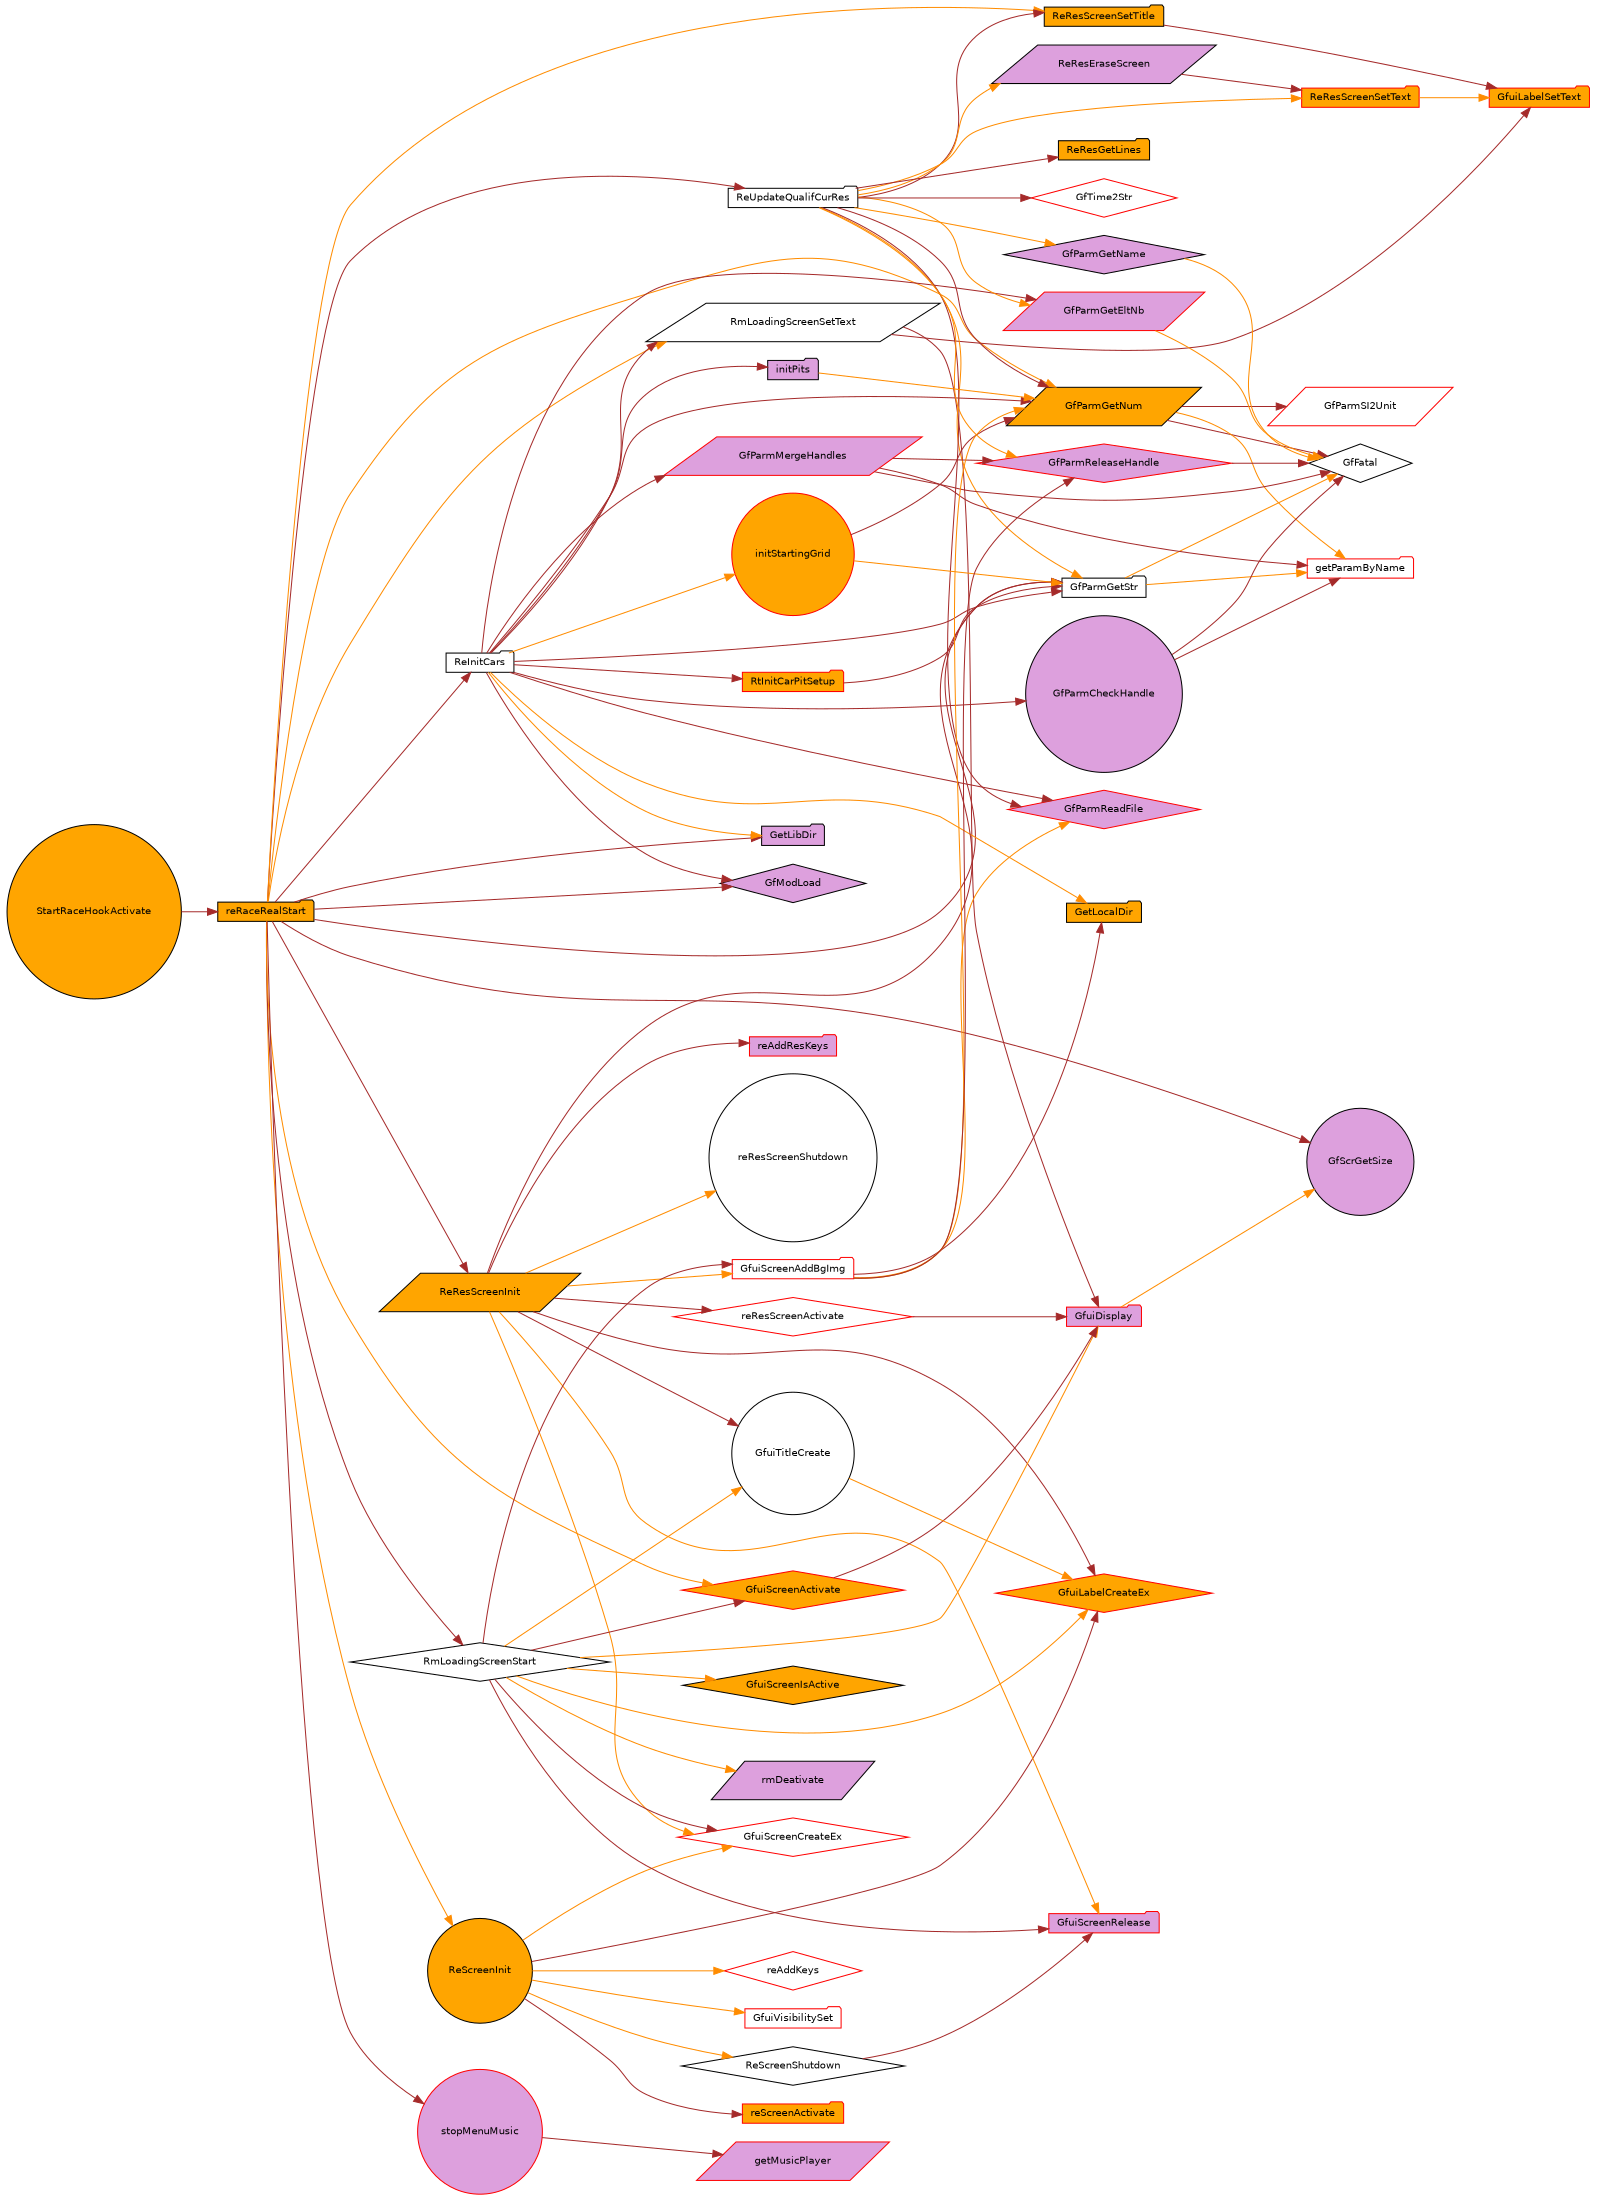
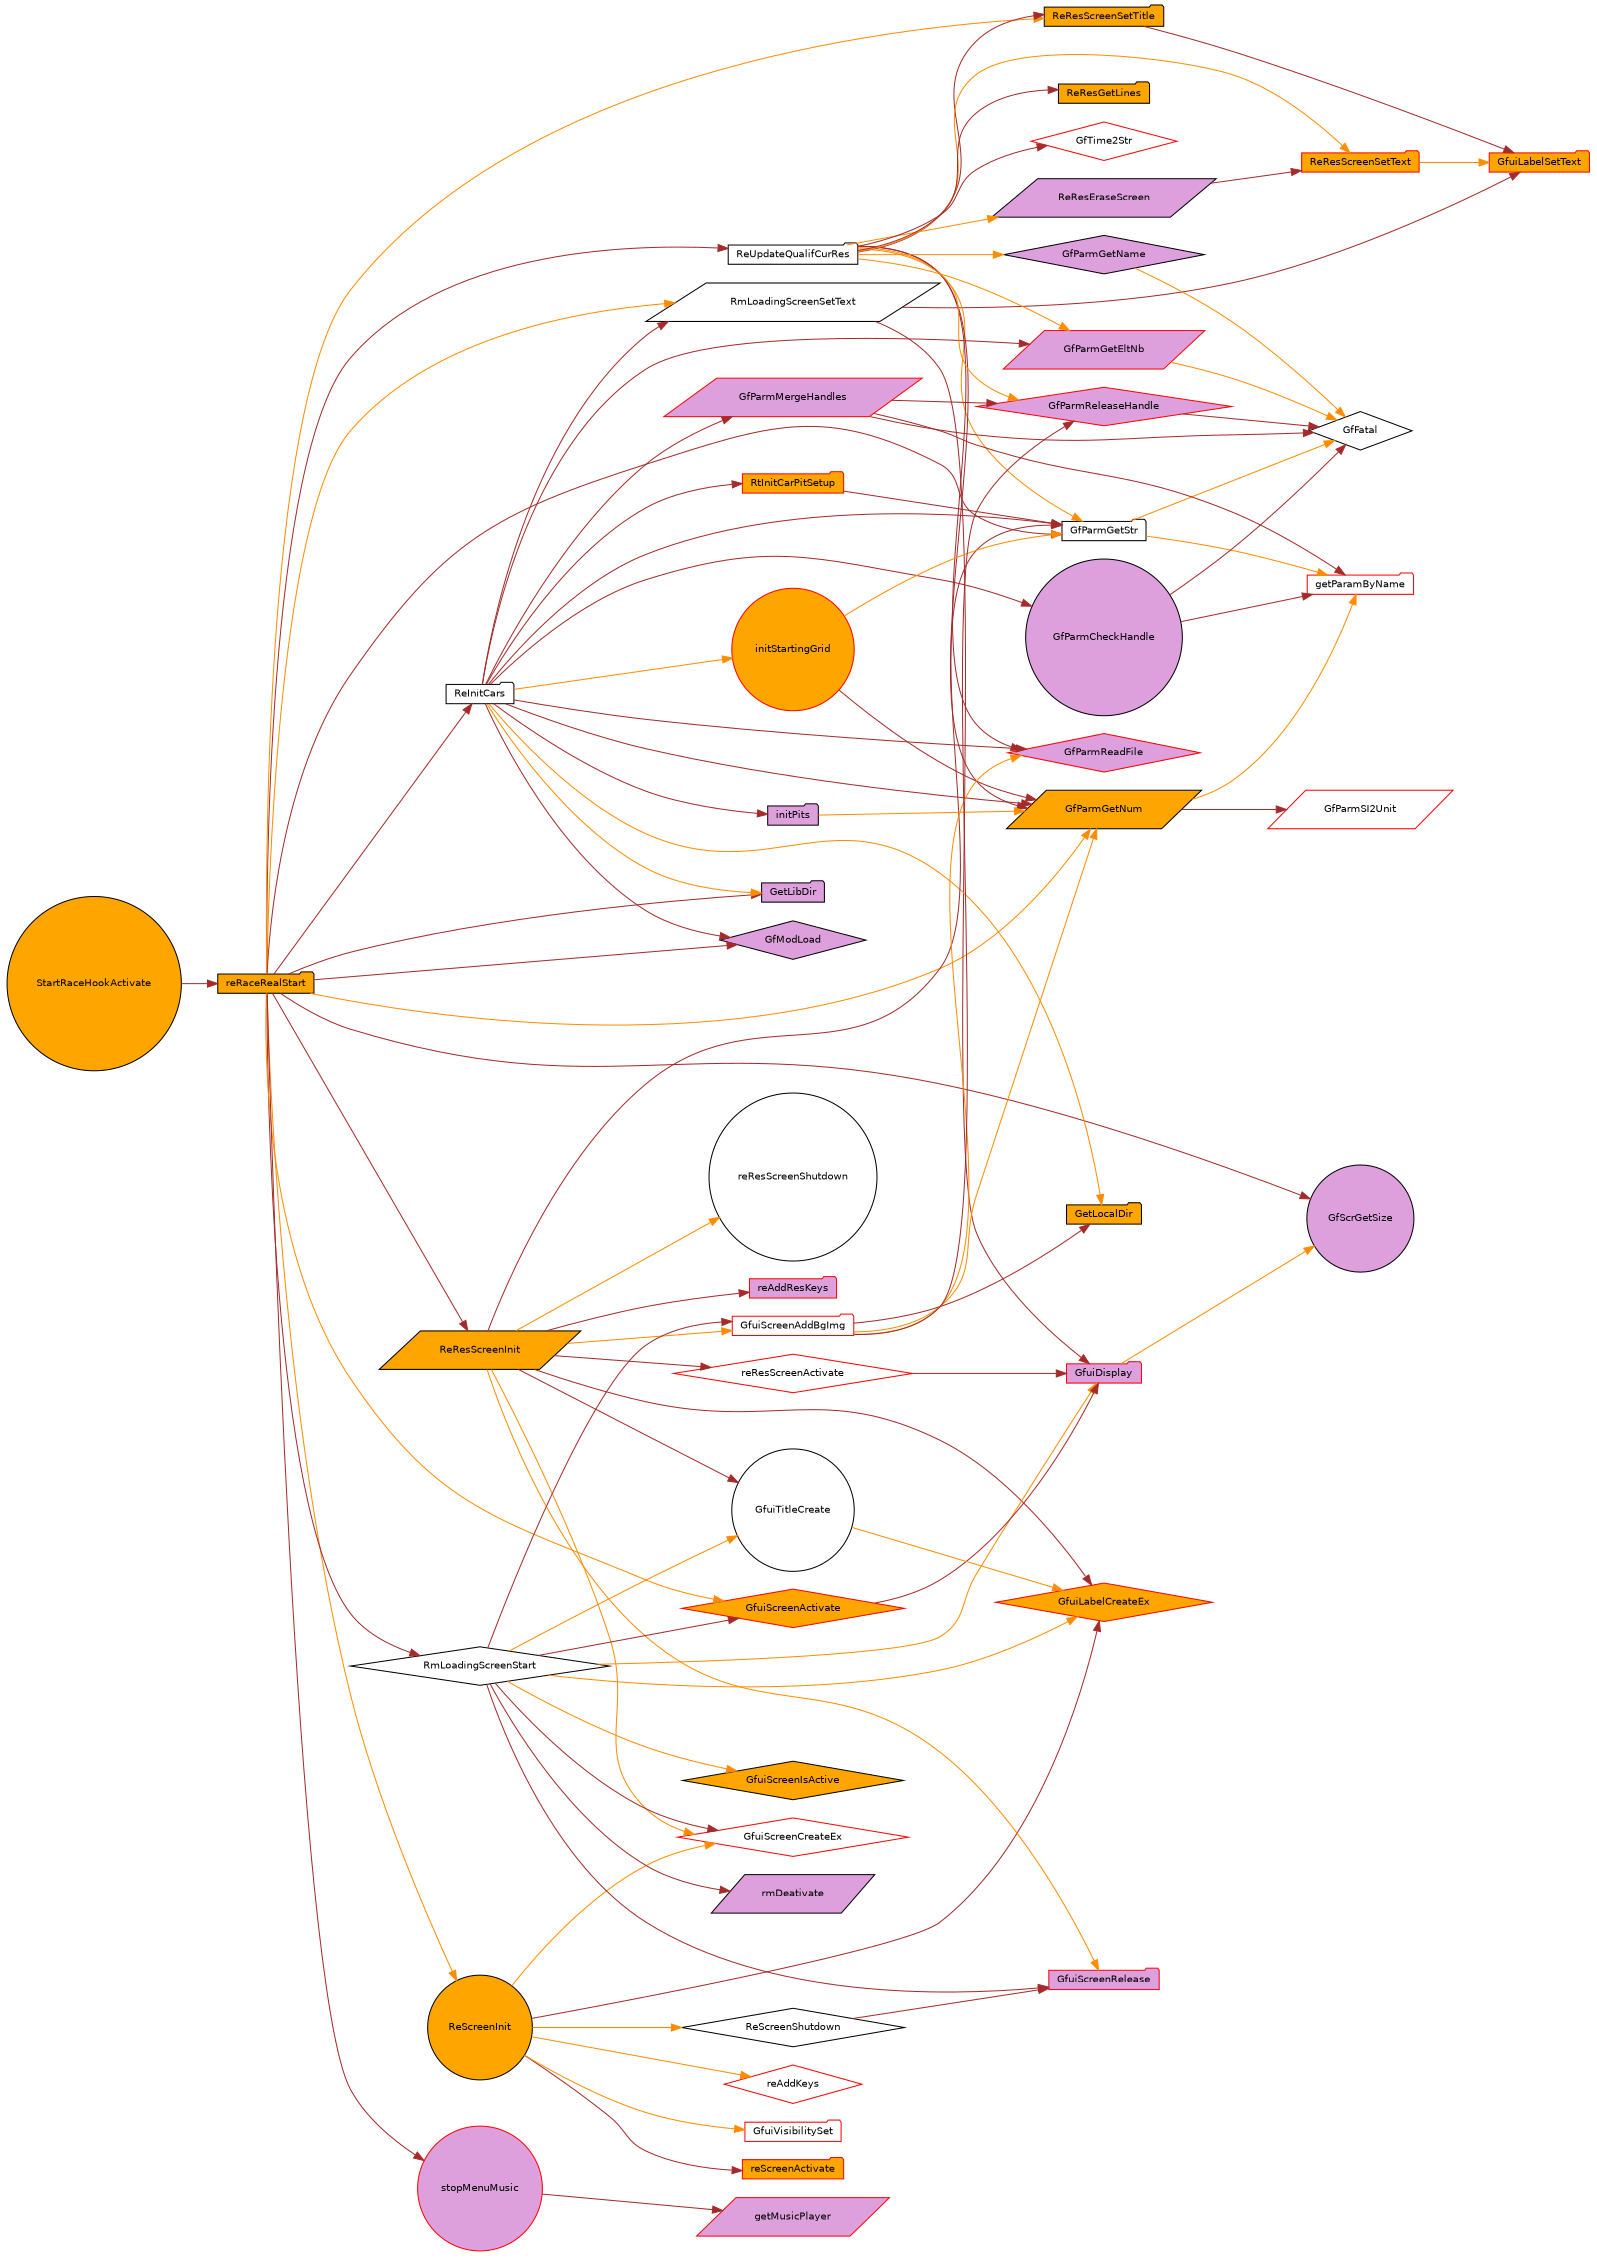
  digraph {
    rankdir=LR
    node [color=black fillcolor=white fontname=Helvetica fontsize=10 shape=folder style=filled]
    edge [color=brown fontname=Helvetica fontsize=10 labelfontname=Helvetica labelfontsize=10 style=solid]
    n1 [fillcolor=orange fontcolor=black height=0.2 label=StartRaceHookActivate shape=circle width=0.4]
    n2 [fillcolor=orange height=0.2 label=reRaceRealStart width=0.4]
    n3 [height=0.2 label=RmLoadingScreenSetText shape=parallelogram width=0.4]
    n4 [fillcolor=plum height=0.2 label=GfScrGetSize shape=circle width=0.4]
    n5 [height=0.2 label=GfParmGetStr width=0.4]
    n6 [fillcolor=plum height=0.2 label=GetLibDir width=0.4]
    n7 [fillcolor=plum height=0.2 label=GfModLoad shape=diamond width=0.4]
    n8 [height=0.2 label=ReInitCars width=0.4]
    n9 [fillcolor=orange height=0.2 label=GfParmGetNum shape=parallelogram width=0.4]
    n10 [fillcolor=orange height=0.2 label=ReScreenInit shape=circle width=0.4]
    n11 [fillcolor=orange height=0.2 label=ReResScreenInit shape=parallelogram width=0.4]
    n12 [height=0.2 label=RmLoadingScreenStart shape=diamond width=0.4]
    n13 [color=red fillcolor=orange height=0.2 label=GfuiScreenActivate shape=diamond width=0.4]
    n14 [height=0.2 label=ReUpdateQualifCurRes width=0.4]
    n15 [fillcolor=orange height=0.2 label=ReResScreenSetTitle width=0.4]
    n16 [color=red fillcolor=plum height=0.2 label=stopMenuMusic shape=circle width=0.4]
    n17 [color=red fillcolor=orange height=0.2 label=GfuiLabelSetText width=0.4]
    n18 [color=red fillcolor=plum height=0.2 label=GfuiDisplay width=0.4]
    n19 [height=0.2 label=GfFatal shape=diamond width=0.4]
    n20 [color=red height=0.2 label=getParamByName width=0.4]
    n21 [color=red fillcolor=plum height=0.2 label=GfParmGetEltNb shape=parallelogram width=0.4]
    n22 [fillcolor=orange height=0.2 label=GetLocalDir width=0.4]
    n23 [color=red fillcolor=plum height=0.2 label=GfParmReadFile shape=diamond width=0.4]
    n24 [fillcolor=plum height=0.2 label=GfParmCheckHandle shape=circle width=0.4]
    n25 [color=red fillcolor=plum height=0.2 label=GfParmMergeHandles shape=parallelogram width=0.4]
    n26 [color=red fillcolor=orange height=0.2 label=RtInitCarPitSetup width=0.4]
    n27 [color=red fillcolor=orange height=0.2 label=initStartingGrid shape=circle width=0.4]
    n28 [fillcolor=plum height=0.2 label=initPits width=0.4]
    n29 [color=red height=0.2 label=GfParmSI2Unit shape=parallelogram width=0.4]
    n30 [height=0.2 label=ReScreenShutdown shape=diamond width=0.4]
    n31 [color=red height=0.2 label=GfuiScreenCreateEx shape=diamond width=0.4]
    n32 [color=red fillcolor=orange height=0.2 label=reScreenActivate width=0.4]
    n33 [color=red height=0.2 label=reAddKeys shape=diamond width=0.4]
    n34 [color=red fillcolor=orange height=0.2 label=GfuiLabelCreateEx shape=diamond width=0.4]
    n35 [color=red height=0.2 label=GfuiVisibilitySet width=0.4]
    n36 [color=red fillcolor=plum height=0.2 label=GfuiScreenRelease width=0.4]
    n37 [color=red height=0.2 label=reResScreenActivate shape=diamond width=0.4]
    n38 [height=0.2 label=reResScreenShutdown shape=circle width=0.4]
    n39 [height=0.2 label=GfuiTitleCreate shape=circle width=0.4]
    n40 [color=red height=0.2 label=GfuiScreenAddBgImg width=0.4]
    n41 [color=red fillcolor=plum height=0.2 label=reAddResKeys width=0.4]
    n42 [fillcolor=orange height=0.2 label=GfuiScreenIsActive shape=diamond width=0.4]
    n43 [fillcolor=plum height=0.2 label=rmDeativate shape=parallelogram width=0.4]
    n44 [color=red fillcolor=plum height=0.2 label=GfParmReleaseHandle shape=diamond width=0.4]
    n45 [fillcolor=plum height=0.2 label=ReResEraseScreen shape=parallelogram width=0.4]
    n46 [color=red fillcolor=orange height=0.2 label=ReResScreenSetText width=0.4]
    n47 [fillcolor=orange height=0.2 label=ReResGetLines width=0.4]
    n48 [fillcolor=plum height=0.2 label=GfParmGetName shape=diamond width=0.4]
    n49 [color=red height=0.2 label=GfTime2Str shape=diamond width=0.4]
    n50 [color=red fillcolor=plum height=0.2 label=getMusicPlayer shape=parallelogram width=0.4]
    n1 -> n2
    n2 -> n3 [color=darkorange]
    n2 -> n4
    n2 -> n5
    n2 -> n6
    n2 -> n7
    n2 -> n8
    n2 -> n9 [color=darkorange]
    n2 -> n10 [color=darkorange]
    n2 -> n11
    n2 -> n12
    n2 -> n13 [color=darkorange]
    n2 -> n14
    n2 -> n15 [color=darkorange]
    n2 -> n16
    n3 -> n17
    n3 -> n18
    n5 -> n19 [color=darkorange]
    n5 -> n20 [color=darkorange]
    n8 -> n3
    n8 -> n5
    n8 -> n6 [color=darkorange]
    n8 -> n7
    n8 -> n9
    n8 -> n21
    n8 -> n22 [color=darkorange]
    n8 -> n23
    n8 -> n24
    n8 -> n25
    n8 -> n26
    n8 -> n27 [color=darkorange]
    n8 -> n28
-   n9 -> n19
    n9 -> n20 [color=darkorange]
    n9 -> n29
    n10 -> n30 [color=darkorange]
    n10 -> n31 [color=darkorange]
    n10 -> n32
    n10 -> n33 [color=darkorange]
    n10 -> n34
    n10 -> n35 [color=darkorange]
    n11 -> n5
    n11 -> n31 [color=darkorange]
    n11 -> n34
    n11 -> n36 [color=darkorange]
    n11 -> n37
    n11 -> n38 [color=darkorange]
    n11 -> n39
    n11 -> n40 [color=darkorange]
    n11 -> n41
    n12 -> n13
    n12 -> n18 [color=darkorange]
    n12 -> n31
    n12 -> n34 [color=darkorange]
    n12 -> n36
    n12 -> n39 [color=darkorange]
    n12 -> n40
    n12 -> n42 [color=darkorange]
-   n12 -> n43 [color=darkorange]
+   n12 -> n43
    n13 -> n18
    n14 -> n5 [color=darkorange]
    n14 -> n9
    n14 -> n15
    n14 -> n21 [color=darkorange]
    n14 -> n23
    n14 -> n44 [color=darkorange]
    n14 -> n45 [color=darkorange]
    n14 -> n46 [color=darkorange]
    n14 -> n47
    n14 -> n48 [color=darkorange]
    n14 -> n49
    n15 -> n17
    n16 -> n50
    n18 -> n4 [color=darkorange]
    n21 -> n19 [color=darkorange]
    n24 -> n19
    n24 -> n20
    n25 -> n19
    n25 -> n20
    n25 -> n44
    n26 -> n5
    n27 -> n5 [color=darkorange]
    n27 -> n9
    n28 -> n9 [color=darkorange]
    n30 -> n36
    n37 -> n18
    n39 -> n34 [color=darkorange]
    n40 -> n9 [color=darkorange]
    n40 -> n22
    n40 -> n23 [color=darkorange]
    n40 -> n44
    n44 -> n19
    n45 -> n46
    n46 -> n17 [color=darkorange]
    n48 -> n19 [color=darkorange]
  }
